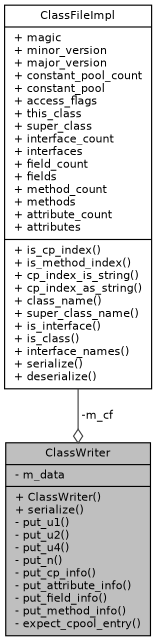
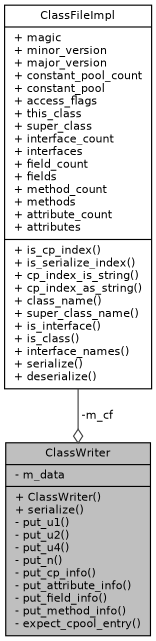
  digraph {
    node [color=black fontname=Helvetica fontsize=10 shape=record]
    n1 [fillcolor=grey75 fontcolor=black height=0.2 label="{ClassWriter\n|- m_data\l|+ ClassWriter()\l+ serialize()\l- put_u1()\l- put_u2()\l- put_u4()\l- put_n()\l- put_cp_info()\l- put_attribute_info()\l- put_field_info()\l- put_method_info()\l- expect_cpool_entry()\l}" style=filled width=0.4]
-   n2 [height=0.2 label="{ClassFileImpl\n|+ magic\l+ minor_version\l+ major_version\l+ constant_pool_count\l+ constant_pool\l+ access_flags\l+ this_class\l+ super_class\l+ interface_count\l+ interfaces\l+ field_count\l+ fields\l+ method_count\l+ methods\l+ attribute_count\l+ attributes\l|+ is_cp_index()\l+ is_method_index()\l+ cp_index_is_string()\l+ cp_index_as_string()\l+ class_name()\l+ super_class_name()\l+ is_interface()\l+ is_class()\l+ interface_names()\l+ serialize()\l+ deserialize()\l}" width=0.4]
+   n2 [height=0.2 label="{ClassFileImpl\n|+ magic\l+ minor_version\l+ major_version\l+ constant_pool_count\l+ constant_pool\l+ access_flags\l+ this_class\l+ super_class\l+ interface_count\l+ interfaces\l+ field_count\l+ fields\l+ method_count\l+ methods\l+ attribute_count\l+ attributes\l|+ is_cp_index()\l+ is_serialize_index()\l+ cp_index_is_string()\l+ cp_index_as_string()\l+ class_name()\l+ super_class_name()\l+ is_interface()\l+ is_class()\l+ interface_names()\l+ serialize()\l+ deserialize()\l}" width=0.4]
    n2 -> n1 [arrowhead=odiamond color=grey25 fontname=Helvetica fontsize=10 label=" -m_cf" labelfontname=Helvetica labelfontsize=10 style=solid]
  }
